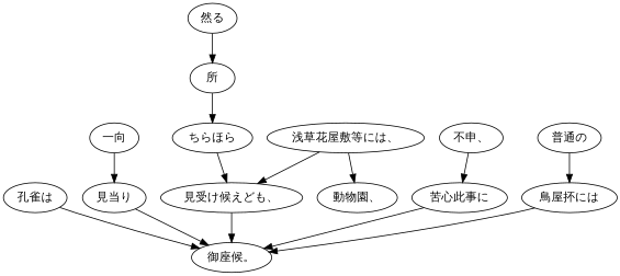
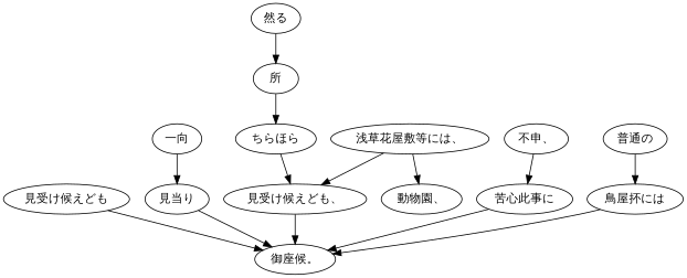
  digraph {
    n1 [label="然る"]
    n2 [label="所"]
    n3 [label="ちらほら"]
    n4 [label="御座候。"]
-   n5 [label="孔雀は"]
+   n5 [label="見受け候えども"]
    n6 [label="動物園、"]
    n7 [label="浅草花屋敷等には、"]
    n8 [label="見受け候えども、"]
    n9 [label="普通の"]
    n10 [label="鳥屋抔には"]
    n11 [label="一向"]
    n12 [label="見当り"]
    n13 [label="不申、"]
    n14 [label="苦心此事に"]
    n1 -> n2
    n2 -> n3
    n3 -> n8
    n5 -> n4
    n7 -> n6
    n7 -> n8
    n8 -> n4
    n9 -> n10
    n10 -> n4
    n11 -> n12
    n12 -> n4
    n13 -> n14
    n14 -> n4
  }
